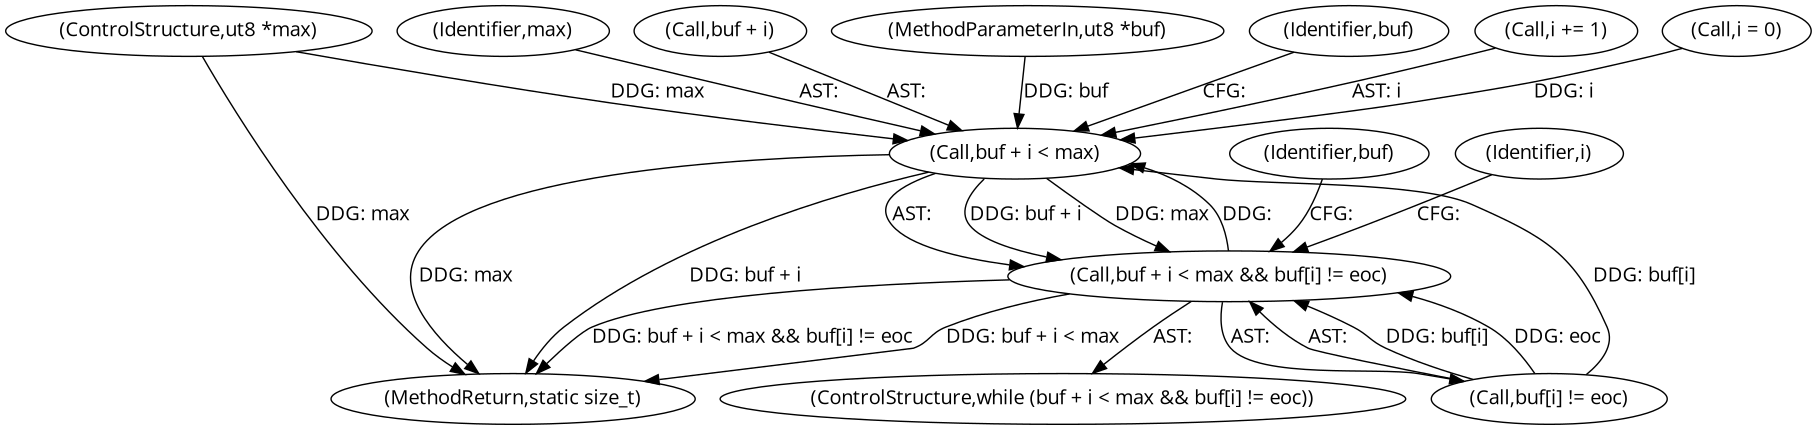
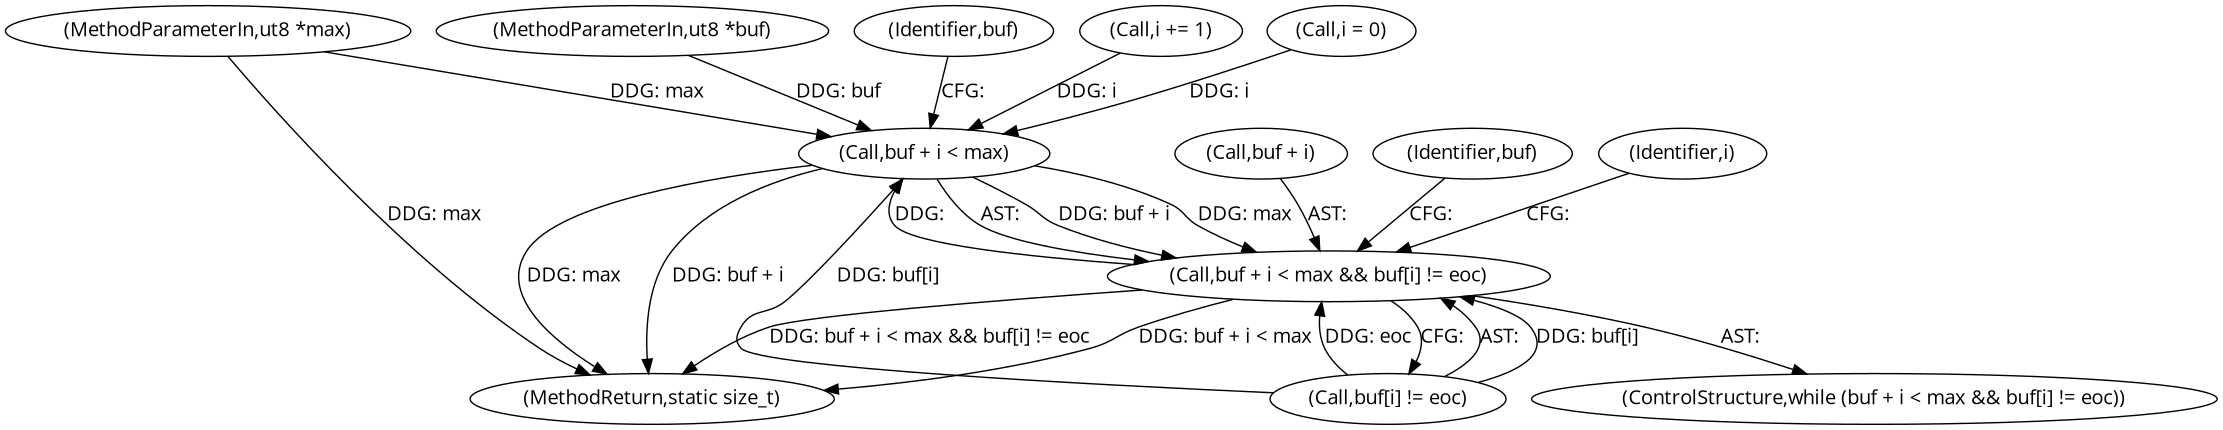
  digraph {
    fontname="Open Sans"
    node [fontname="Open Sans"]
    edge [fontname="Open Sans"]
-   n1 [label="(ControlStructure,ut8 *max)"]
+   n1 [label="(MethodParameterIn,ut8 *max)"]
    n2 [label="(Call,buf + i < max)"]
    n3 [label="(MethodReturn,static size_t)"]
    n4 [label="(Call,buf + i < max && buf[i] != eoc)"]
    n5 [label="(ControlStructure,while (buf + i < max && buf[i] != eoc))"]
    n6 [label="(Call,buf[i] != eoc)"]
-   n7 [label="(Identifier,max)"]
    n8 [label="(Call,buf + i)"]
    n9 [label="(MethodParameterIn,ut8 *buf)"]
    n10 [label="(Identifier,buf)"]
    n11 [label="(Identifier,buf)"]
    n12 [label="(Identifier,i)"]
    n13 [label="(Call,i += 1)"]
    n14 [label="(Call,i = 0)"]
    n1 -> n2 [label="DDG: max"]
    n1 -> n3 [label="DDG: max"]
    n2 -> n3 [label="DDG: max"]
    n2 -> n3 [label="DDG: buf + i"]
    n2 -> n4 [label="AST: "]
    n2 -> n4 [label="DDG: buf + i"]
    n2 -> n4 [label="DDG: max"]
    n4 -> n2 [label="DDG: "]
    n4 -> n3 [label="DDG: buf + i < max && buf[i] != eoc"]
    n4 -> n3 [label="DDG: buf + i < max"]
    n4 -> n5 [label="AST: "]
-   n4 -> n6 [label="AST: "]
+   n4 -> n6 [label="CFG: "]
    n6 -> n2 [label="DDG: buf[i]"]
    n6 -> n4 [label="AST: "]
    n6 -> n4 [label="DDG: buf[i]"]
    n6 -> n4 [label="DDG: eoc"]
-   n7 -> n2 [label="AST: "]
-   n8 -> n2 [label="AST: "]
+   n8 -> n4 [label="AST: "]
    n9 -> n2 [label="DDG: buf"]
    n10 -> n2 [label="CFG: "]
    n11 -> n4 [label="CFG: "]
    n12 -> n4 [label="CFG: "]
-   n13 -> n2 [label="AST: i"]
+   n13 -> n2 [label="DDG: i"]
    n14 -> n2 [label="DDG: i"]
  }
